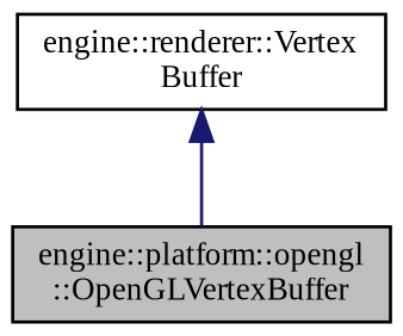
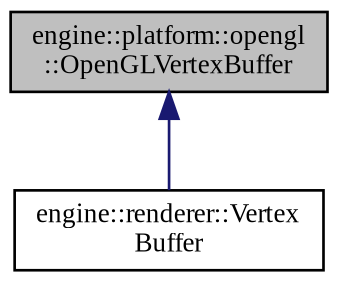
  digraph {
    fontname="Liberation Serif"
    node [color=black fontname="Liberation Serif" fontsize=10 shape=record style=filled]
    n1 [fillcolor=grey75 fontcolor=black height=0.2 label="engine::platform::opengl\l::OpenGLVertexBuffer" width=0.4]
    n2 [fillcolor=white height=0.2 label="engine::renderer::Vertex\lBuffer" width=0.4]
-   n2 -> n1 [color=midnightblue dir=back fontname="Liberation Serif" fontsize=10 labelfontname=Helvetica labelfontsize=10 style=solid]
+   n1 -> n2 [color=midnightblue dir=back fontname="Liberation Serif" fontsize=10 labelfontname=Helvetica labelfontsize=10 style=solid]
  }
